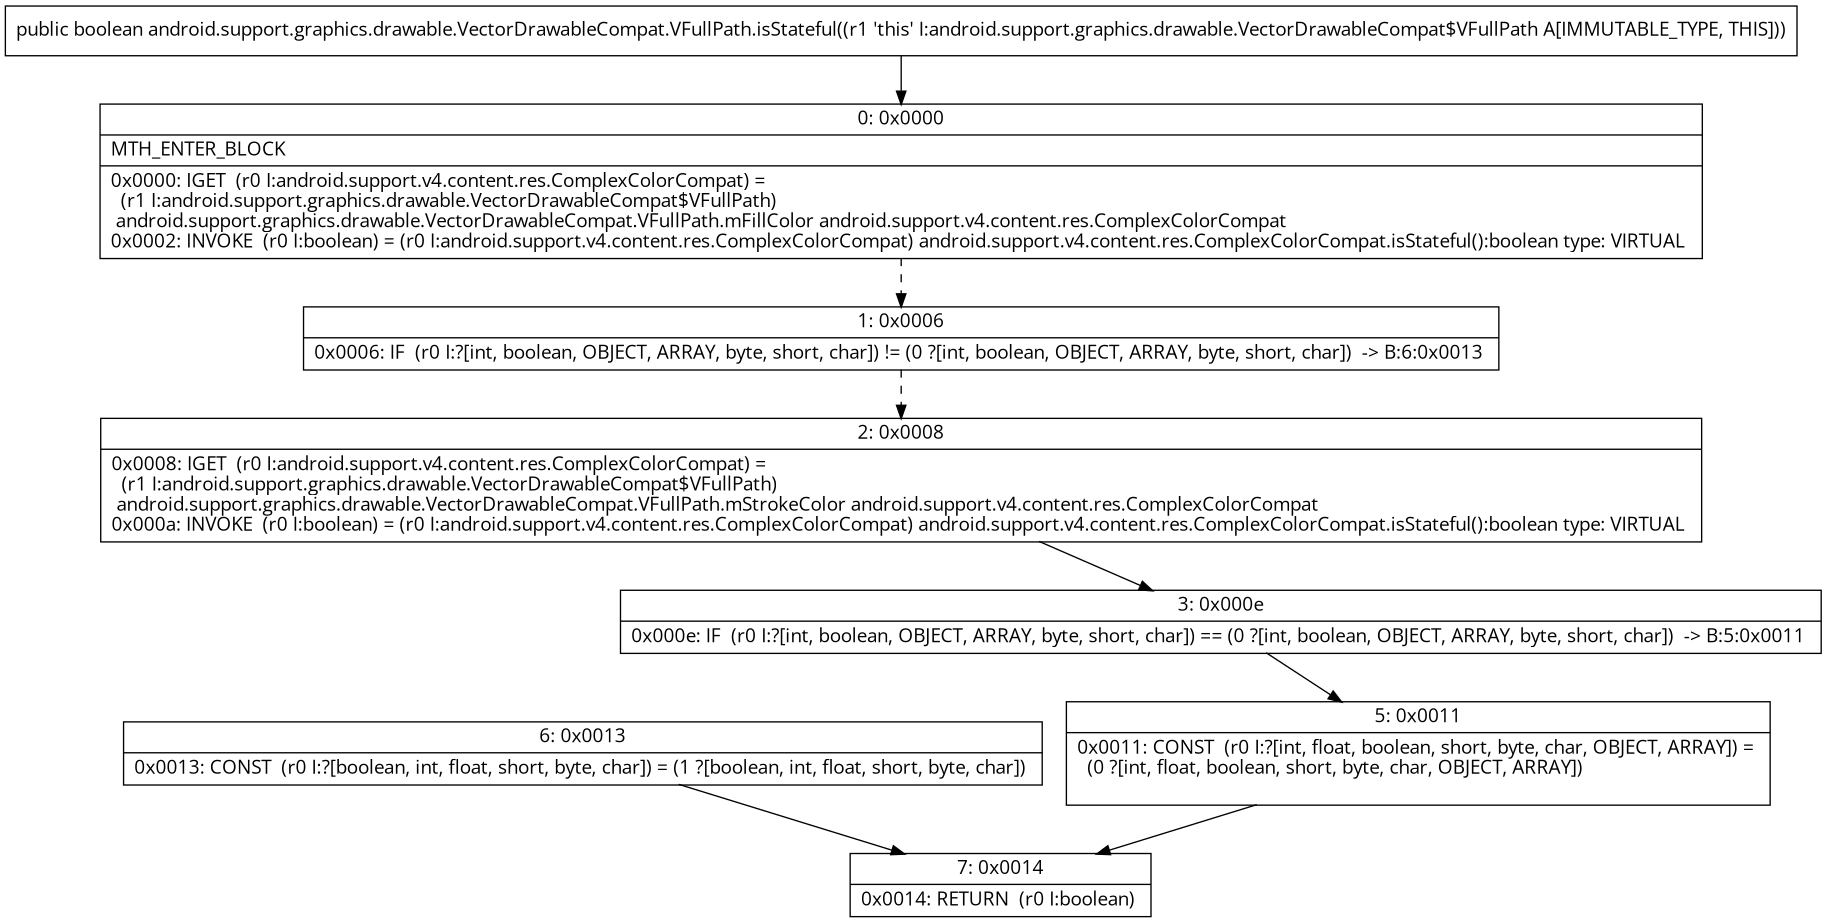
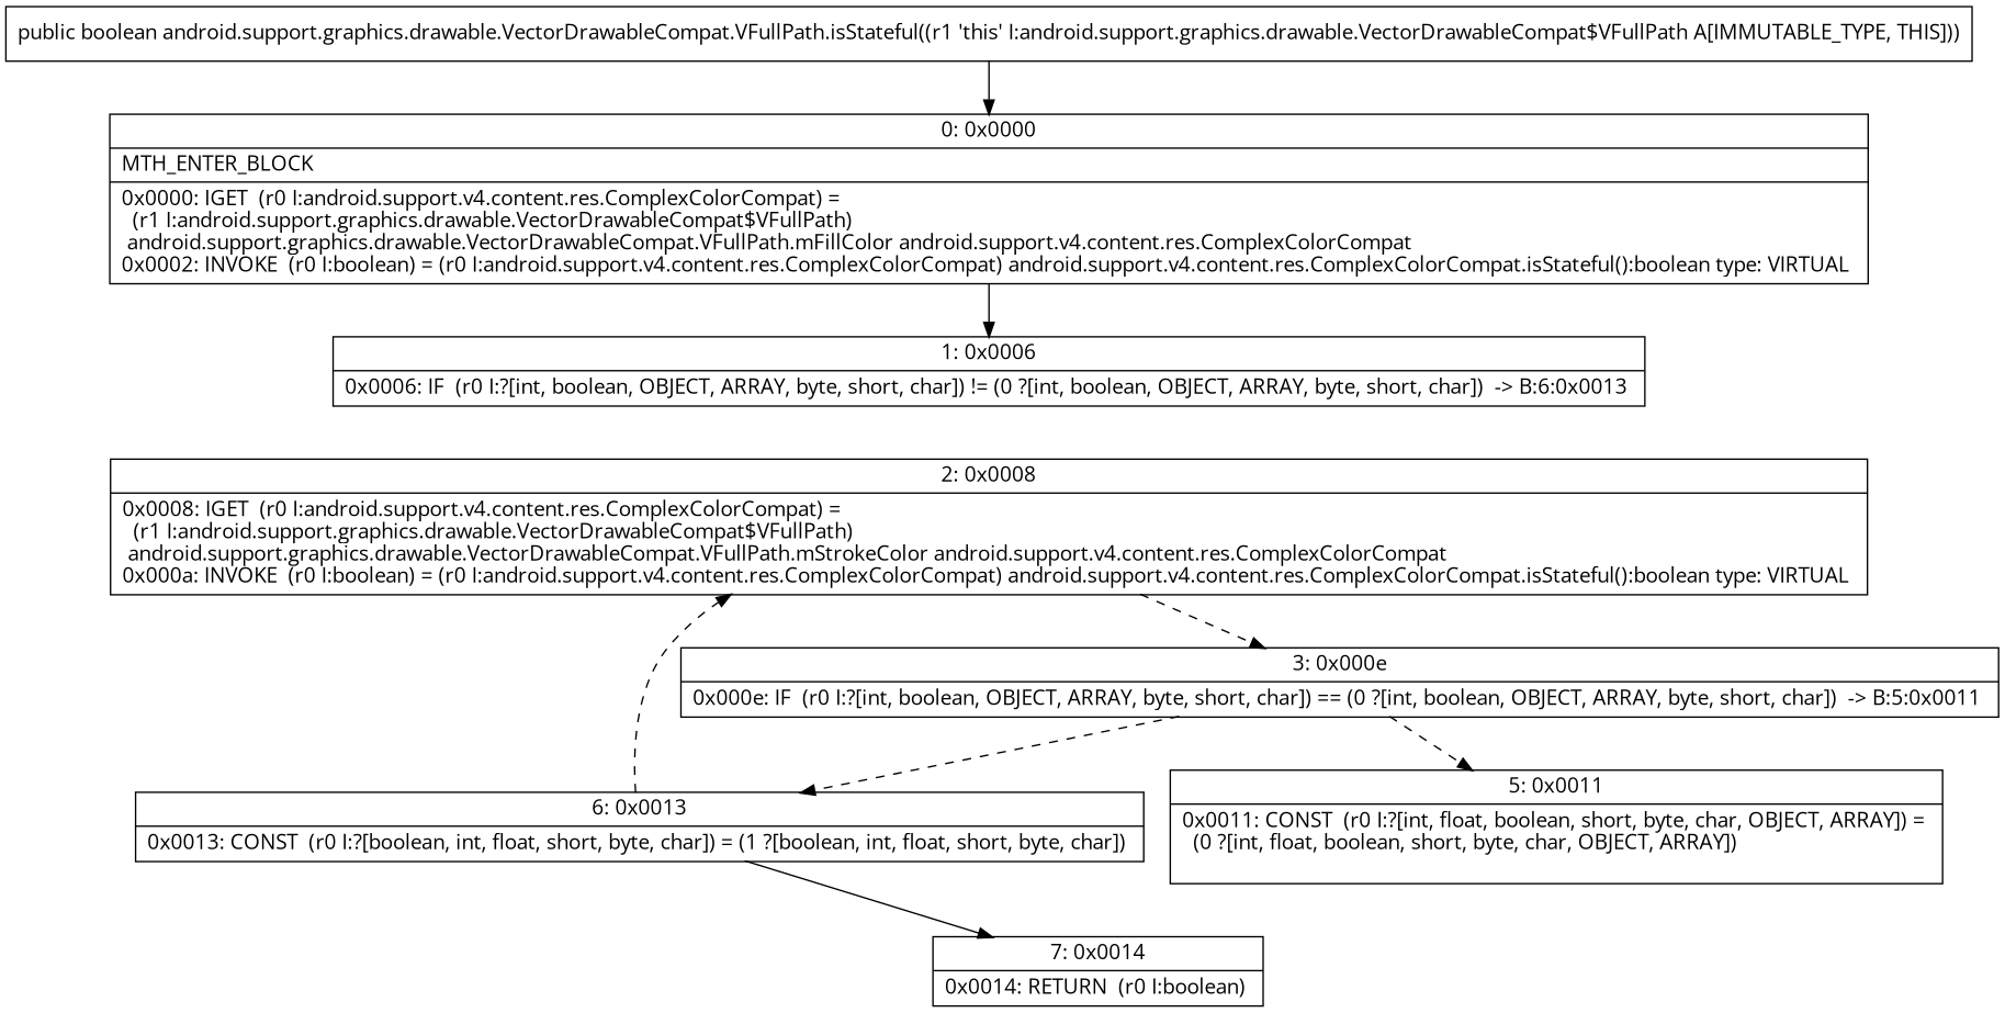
  digraph {
    fontname="Open Sans"
    node [fontname="Open Sans" shape=record]
    edge [fontname="Open Sans"]
    n1 [label="{0\:\ 0x0000|MTH_ENTER_BLOCK\l|0x0000: IGET  (r0 I:android.support.v4.content.res.ComplexColorCompat) = \l  (r1 I:android.support.graphics.drawable.VectorDrawableCompat$VFullPath)\l android.support.graphics.drawable.VectorDrawableCompat.VFullPath.mFillColor android.support.v4.content.res.ComplexColorCompat \l0x0002: INVOKE  (r0 I:boolean) = (r0 I:android.support.v4.content.res.ComplexColorCompat) android.support.v4.content.res.ComplexColorCompat.isStateful():boolean type: VIRTUAL \l}"]
    n2 [label="{1\:\ 0x0006|0x0006: IF  (r0 I:?[int, boolean, OBJECT, ARRAY, byte, short, char]) != (0 ?[int, boolean, OBJECT, ARRAY, byte, short, char])  \-\> B:6:0x0013 \l}"]
    n3 [label="{2\:\ 0x0008|0x0008: IGET  (r0 I:android.support.v4.content.res.ComplexColorCompat) = \l  (r1 I:android.support.graphics.drawable.VectorDrawableCompat$VFullPath)\l android.support.graphics.drawable.VectorDrawableCompat.VFullPath.mStrokeColor android.support.v4.content.res.ComplexColorCompat \l0x000a: INVOKE  (r0 I:boolean) = (r0 I:android.support.v4.content.res.ComplexColorCompat) android.support.v4.content.res.ComplexColorCompat.isStateful():boolean type: VIRTUAL \l}"]
    n4 [label="{3\:\ 0x000e|0x000e: IF  (r0 I:?[int, boolean, OBJECT, ARRAY, byte, short, char]) == (0 ?[int, boolean, OBJECT, ARRAY, byte, short, char])  \-\> B:5:0x0011 \l}"]
    n5 [label="{6\:\ 0x0013|0x0013: CONST  (r0 I:?[boolean, int, float, short, byte, char]) = (1 ?[boolean, int, float, short, byte, char]) \l}"]
    n6 [label="{7\:\ 0x0014|0x0014: RETURN  (r0 I:boolean) \l}"]
    n7 [label="{5\:\ 0x0011|0x0011: CONST  (r0 I:?[int, float, boolean, short, byte, char, OBJECT, ARRAY]) = \l  (0 ?[int, float, boolean, short, byte, char, OBJECT, ARRAY])\l \l}"]
    n8 [label="{public boolean android.support.graphics.drawable.VectorDrawableCompat.VFullPath.isStateful((r1 'this' I:android.support.graphics.drawable.VectorDrawableCompat$VFullPath A[IMMUTABLE_TYPE, THIS])) }"]
-   n1 -> n2 [style=dashed]
-   n2 -> n3 [style=dashed]
-   n3 -> n4
-   n4 -> n7
+   n1 -> n2
+   n5 -> n3 [style=dashed]
+   n3 -> n4 [style=dashed]
+   n4 -> n5 [style=dashed]
+   n4 -> n7 [style=dashed]
    n5 -> n6
-   n7 -> n6
    n8 -> n1
  }
